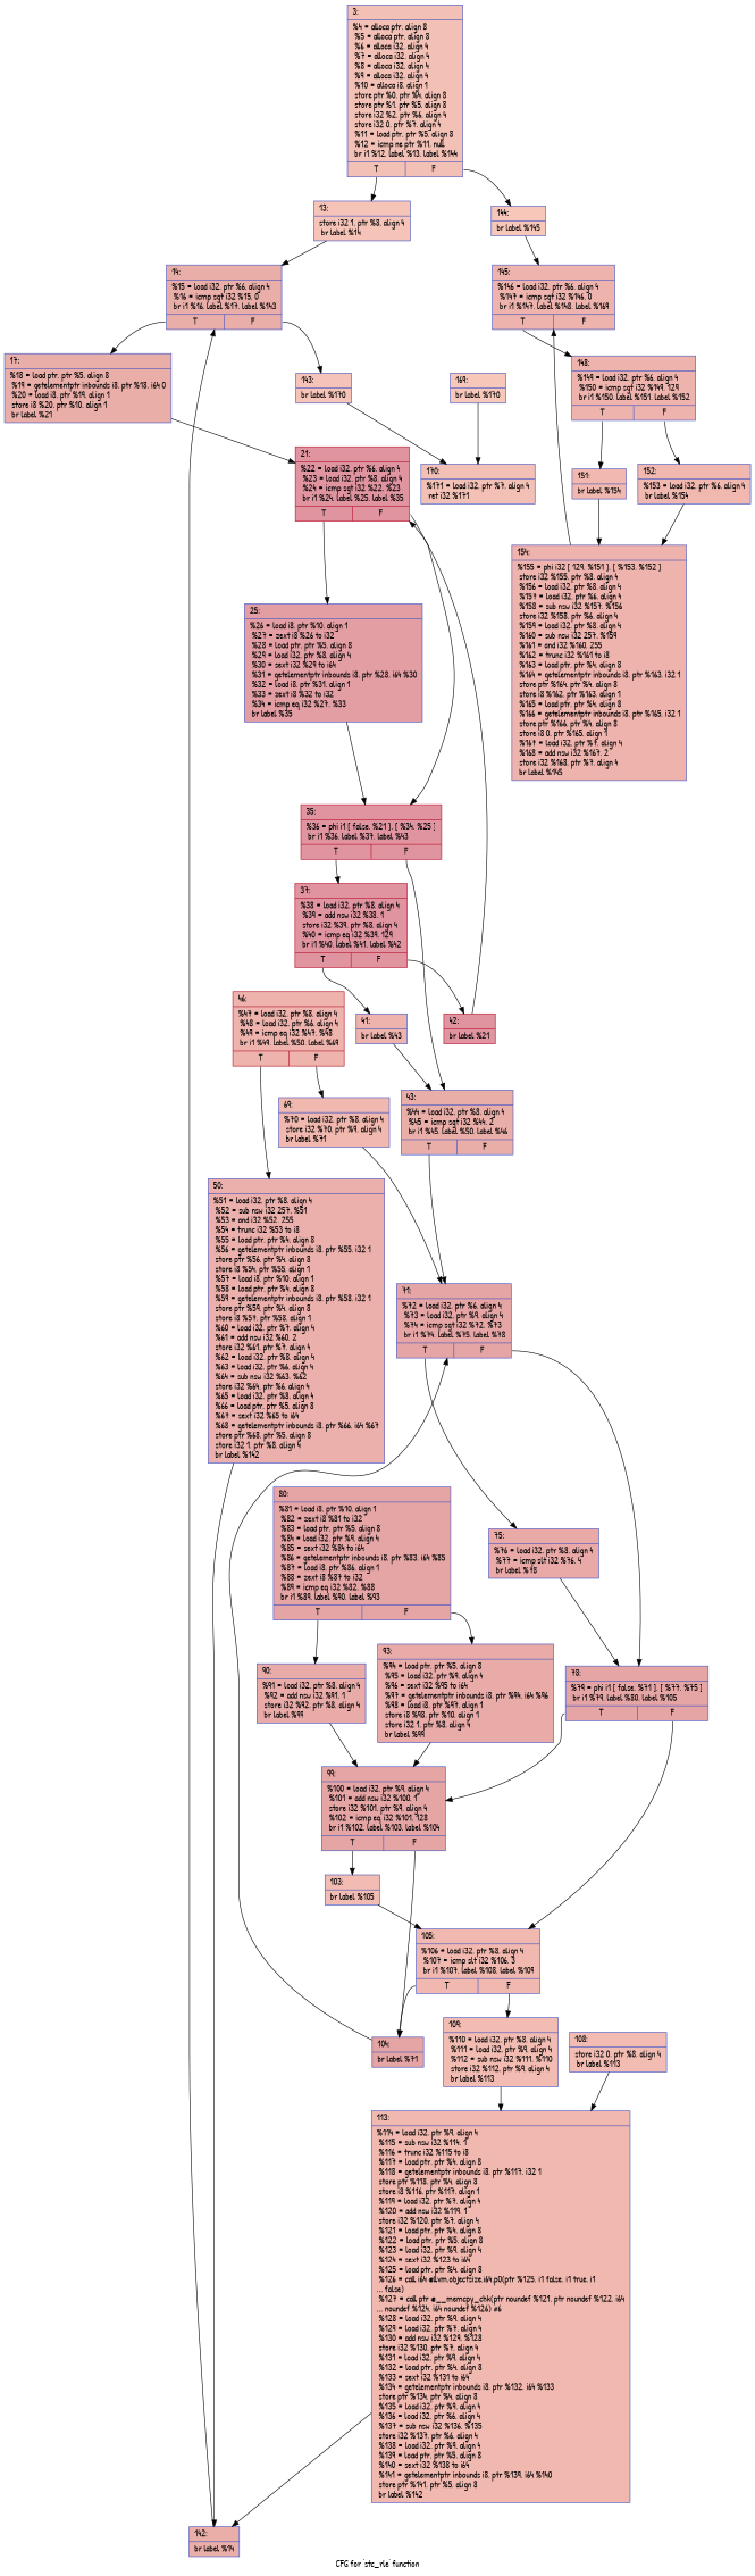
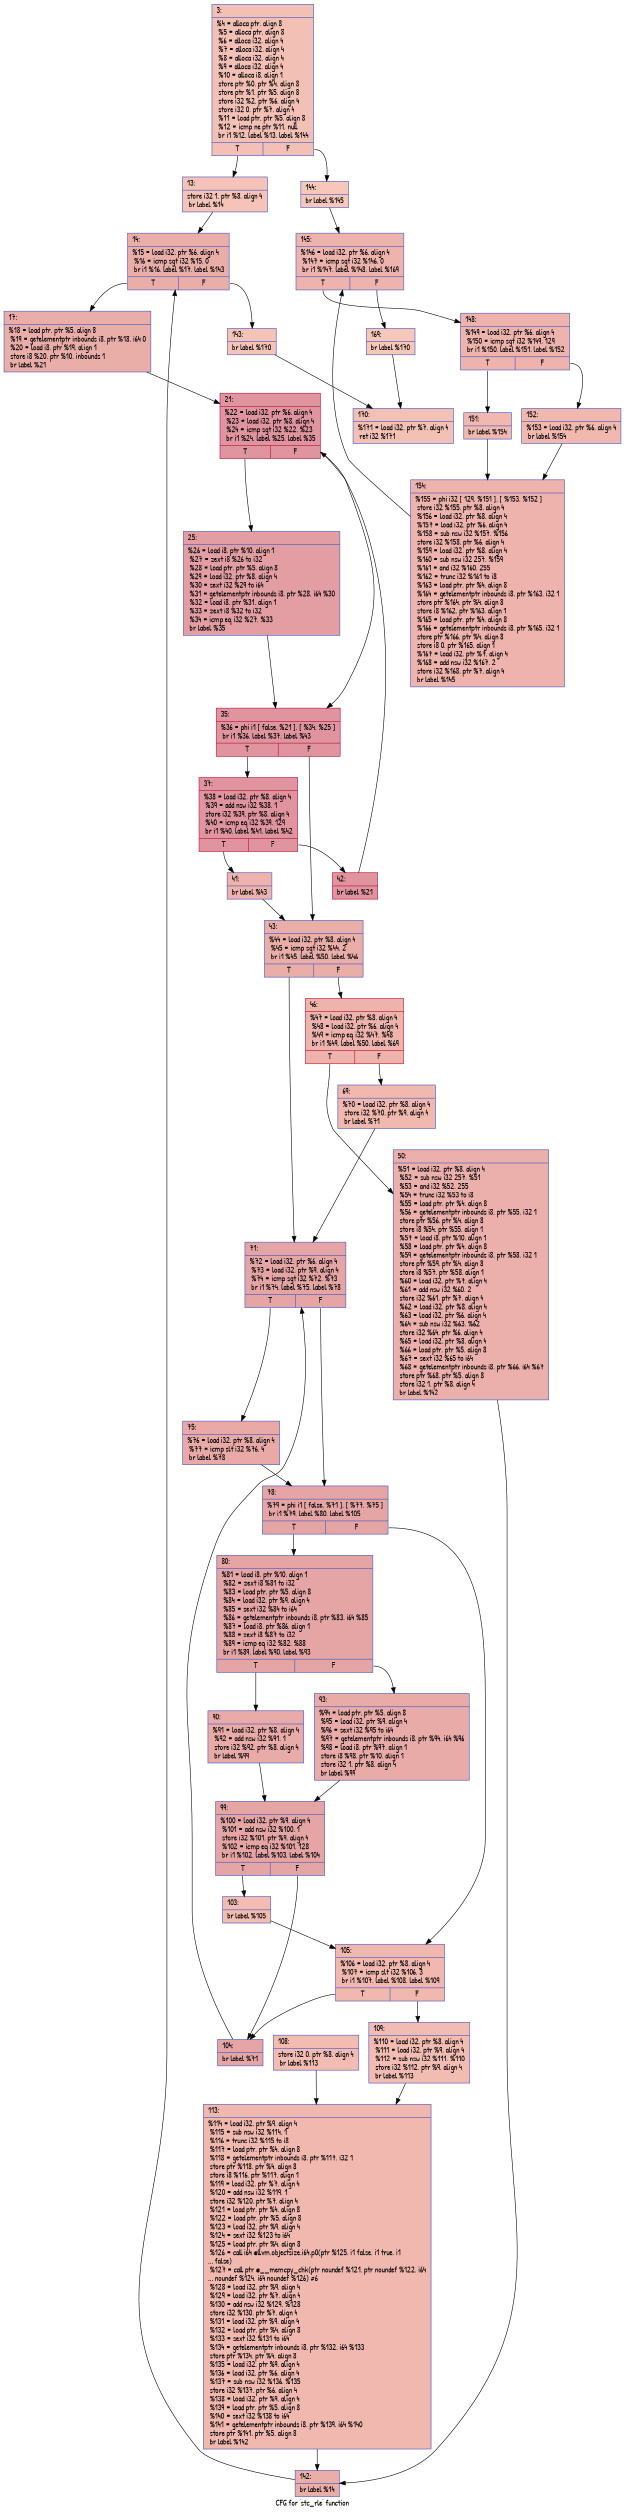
  digraph {
    fontname="Patrick Hand"
    label="CFG for 'stc_rle' function"
    node [color="#3d50c3ff" fillcolor="#d6524470" fontname="Patrick Hand" shape=record style=filled]
    edge [fontname="Patrick Hand"]
    n1 [fillcolor="#e5705870" label="{3:\l|  %4 = alloca ptr, align 8\l  %5 = alloca ptr, align 8\l  %6 = alloca i32, align 4\l  %7 = alloca i32, align 4\l  %8 = alloca i32, align 4\l  %9 = alloca i32, align 4\l  %10 = alloca i8, align 1\l  store ptr %0, ptr %4, align 8\l  store ptr %1, ptr %5, align 8\l  store i32 %2, ptr %6, align 4\l  store i32 0, ptr %7, align 4\l  %11 = load ptr, ptr %5, align 8\l  %12 = icmp ne ptr %11, null\l  br i1 %12, label %13, label %144\l|{<s0>T|<s1>F}}"]
    n2 [fillcolor="#e8765c70" label="{13:\l|  store i32 1, ptr %8, align 4\l  br label %14\l}"]
    n3 [fillcolor="#ec7f6370" label="{144:\l|  br label %145\l}"]
    n4 [fillcolor="#d0473d70" label="{14:\l|  %15 = load i32, ptr %6, align 4\l  %16 = icmp sgt i32 %15, 0\l  br i1 %16, label %17, label %143\l|{<s0>T|<s1>F}}"]
    n5 [label="{145:\l|  %146 = load i32, ptr %6, align 4\l  %147 = icmp sgt i32 %146, 0\l  br i1 %147, label %148, label %169\l|{<s0>T|<s1>F}}"]
-   n6 [fillcolor="#d0473d70" label="{17:\l|  %18 = load ptr, ptr %5, align 8\l  %19 = getelementptr inbounds i8, ptr %18, i64 0\l  %20 = load i8, ptr %19, align 1\l  store i8 %20, ptr %10, align 1\l  br label %21\l}"]
+   n6 [fillcolor="#d0473d70" label="{17:\l|  %18 = load ptr, ptr %5, align 8\l  %19 = getelementptr inbounds i8, ptr %18, i64 0\l  %20 = load i8, ptr %19, align 1\l  store i8 %20, ptr %10, inbounds 1\l  br label %21\l}"]
    n7 [fillcolor="#e8765c70" label="{143:\l|  br label %170\l}"]
    n8 [label="{148:\l|  %149 = load i32, ptr %6, align 4\l  %150 = icmp sgt i32 %149, 129\l  br i1 %150, label %151, label %152\l|{<s0>T|<s1>F}}"]
    n9 [fillcolor="#ec7f6370" label="{169:\l|  br label %170\l}"]
    n10 [color="#b70d28ff" fillcolor="#b70d2870" label="{21:\l|  %22 = load i32, ptr %6, align 4\l  %23 = load i32, ptr %8, align 4\l  %24 = icmp sgt i32 %22, %23\l  br i1 %24, label %25, label %35\l|{<s0>T|<s1>F}}"]
    n11 [fillcolor="#e5705870" label="{170:\l|  %171 = load i32, ptr %7, align 4\l  ret i32 %171\l}"]
    n12 [fillcolor="#be242e70" label="{25:\l|  %26 = load i8, ptr %10, align 1\l  %27 = zext i8 %26 to i32\l  %28 = load ptr, ptr %5, align 8\l  %29 = load i32, ptr %8, align 4\l  %30 = sext i32 %29 to i64\l  %31 = getelementptr inbounds i8, ptr %28, i64 %30\l  %32 = load i8, ptr %31, align 1\l  %33 = zext i8 %32 to i32\l  %34 = icmp eq i32 %27, %33\l  br label %35\l}"]
    n13 [color="#b70d28ff" fillcolor="#b70d2870" label="{35:\l|  %36 = phi i1 [ false, %21 ], [ %34, %25 ]\l  br i1 %36, label %37, label %43\l|{<s0>T|<s1>F}}"]
    n14 [color="#b70d28ff" fillcolor="#b70d2870" label="{37:\l|  %38 = load i32, ptr %8, align 4\l  %39 = add nsw i32 %38, 1\l  store i32 %39, ptr %8, align 4\l  %40 = icmp eq i32 %39, 129\l  br i1 %40, label %41, label %42\l|{<s0>T|<s1>F}}"]
    n15 [fillcolor="#d0473d70" label="{43:\l|  %44 = load i32, ptr %8, align 4\l  %45 = icmp sgt i32 %44, 2\l  br i1 %45, label %50, label %46\l|{<s0>T|<s1>F}}"]
    n16 [label="{41:\l|  br label %43\l}"]
    n17 [color="#b70d28ff" fillcolor="#b70d2870" label="{42:\l|  br label %21\l}"]
    n18 [color="#b70d28ff" label="{46:\l|  %47 = load i32, ptr %8, align 4\l  %48 = load i32, ptr %6, align 4\l  %49 = icmp eq i32 %47, %48\l  br i1 %49, label %50, label %69\l|{<s0>T|<s1>F}}"]
    n19 [fillcolor="#c5333470" label="{71:\l|  %72 = load i32, ptr %6, align 4\l  %73 = load i32, ptr %9, align 4\l  %74 = icmp sgt i32 %72, %73\l  br i1 %74, label %75, label %78\l|{<s0>T|<s1>F}}"]
    n20 [fillcolor="#d24b4070" label="{50:\l|  %51 = load i32, ptr %8, align 4\l  %52 = sub nsw i32 257, %51\l  %53 = and i32 %52, 255\l  %54 = trunc i32 %53 to i8\l  %55 = load ptr, ptr %4, align 8\l  %56 = getelementptr inbounds i8, ptr %55, i32 1\l  store ptr %56, ptr %4, align 8\l  store i8 %54, ptr %55, align 1\l  %57 = load i8, ptr %10, align 1\l  %58 = load ptr, ptr %4, align 8\l  %59 = getelementptr inbounds i8, ptr %58, i32 1\l  store ptr %59, ptr %4, align 8\l  store i8 %57, ptr %58, align 1\l  %60 = load i32, ptr %7, align 4\l  %61 = add nsw i32 %60, 2\l  store i32 %61, ptr %7, align 4\l  %62 = load i32, ptr %8, align 4\l  %63 = load i32, ptr %6, align 4\l  %64 = sub nsw i32 %63, %62\l  store i32 %64, ptr %6, align 4\l  %65 = load i32, ptr %8, align 4\l  %66 = load ptr, ptr %5, align 8\l  %67 = sext i32 %65 to i64\l  %68 = getelementptr inbounds i8, ptr %66, i64 %67\l  store ptr %68, ptr %5, align 8\l  store i32 1, ptr %8, align 4\l  br label %142\l}"]
    n21 [fillcolor="#d0473d70" label="{142:\l|  br label %14\l}"]
    n22 [fillcolor="#dc5d4a70" label="{69:\l|  %70 = load i32, ptr %8, align 4\l  store i32 %70, ptr %9, align 4\l  br label %71\l}"]
    n23 [fillcolor="#ca3b3770" label="{75:\l|  %76 = load i32, ptr %8, align 4\l  %77 = icmp slt i32 %76, 4\l  br label %78\l}"]
    n24 [fillcolor="#c5333470" label="{78:\l|  %79 = phi i1 [ false, %71 ], [ %77, %75 ]\l  br i1 %79, label %80, label %105\l|{<s0>T|<s1>F}}"]
    n25 [fillcolor="#c5333470" label="{80:\l|  %81 = load i8, ptr %10, align 1\l  %82 = zext i8 %81 to i32\l  %83 = load ptr, ptr %5, align 8\l  %84 = load i32, ptr %9, align 4\l  %85 = sext i32 %84 to i64\l  %86 = getelementptr inbounds i8, ptr %83, i64 %85\l  %87 = load i8, ptr %86, align 1\l  %88 = zext i8 %87 to i32\l  %89 = icmp eq i32 %82, %88\l  br i1 %89, label %90, label %93\l|{<s0>T|<s1>F}}"]
    n26 [fillcolor="#dc5d4a70" label="{105:\l|  %106 = load i32, ptr %8, align 4\l  %107 = icmp slt i32 %106, 3\l  br i1 %107, label %108, label %109\l|{<s0>T|<s1>F}}"]
    n27 [fillcolor="#cc403a70" label="{90:\l|  %91 = load i32, ptr %8, align 4\l  %92 = add nsw i32 %91, 1\l  store i32 %92, ptr %8, align 4\l  br label %99\l}"]
    n28 [fillcolor="#cc403a70" label="{93:\l|  %94 = load ptr, ptr %5, align 8\l  %95 = load i32, ptr %9, align 4\l  %96 = sext i32 %95 to i64\l  %97 = getelementptr inbounds i8, ptr %94, i64 %96\l  %98 = load i8, ptr %97, align 1\l  store i8 %98, ptr %10, align 1\l  store i32 1, ptr %8, align 4\l  br label %99\l}"]
    n29 [fillcolor="#e1675170" label="{109:\l|  %110 = load i32, ptr %8, align 4\l  %111 = load i32, ptr %9, align 4\l  %112 = sub nsw i32 %111, %110\l  store i32 %112, ptr %9, align 4\l  br label %113\l}"]
    n30 [fillcolor="#c5333470" label="{104:\l|  br label %71\l}"]
    n31 [fillcolor="#c5333470" label="{99:\l|  %100 = load i32, ptr %9, align 4\l  %101 = add nsw i32 %100, 1\l  store i32 %101, ptr %9, align 4\l  %102 = icmp eq i32 %101, 128\l  br i1 %102, label %103, label %104\l|{<s0>T|<s1>F}}"]
    n32 [fillcolor="#e1675170" label="{108:\l|  store i32 0, ptr %8, align 4\l  br label %113\l}"]
    n33 [fillcolor="#dc5d4a70" label="{113:\l|  %114 = load i32, ptr %9, align 4\l  %115 = sub nsw i32 %114, 1\l  %116 = trunc i32 %115 to i8\l  %117 = load ptr, ptr %4, align 8\l  %118 = getelementptr inbounds i8, ptr %117, i32 1\l  store ptr %118, ptr %4, align 8\l  store i8 %116, ptr %117, align 1\l  %119 = load i32, ptr %7, align 4\l  %120 = add nsw i32 %119, 1\l  store i32 %120, ptr %7, align 4\l  %121 = load ptr, ptr %4, align 8\l  %122 = load ptr, ptr %5, align 8\l  %123 = load i32, ptr %9, align 4\l  %124 = sext i32 %123 to i64\l  %125 = load ptr, ptr %4, align 8\l  %126 = call i64 @llvm.objectsize.i64.p0(ptr %125, i1 false, i1 true, i1\l... false)\l  %127 = call ptr @__memcpy_chk(ptr noundef %121, ptr noundef %122, i64\l... noundef %124, i64 noundef %126) #6\l  %128 = load i32, ptr %9, align 4\l  %129 = load i32, ptr %7, align 4\l  %130 = add nsw i32 %129, %128\l  store i32 %130, ptr %7, align 4\l  %131 = load i32, ptr %9, align 4\l  %132 = load ptr, ptr %4, align 8\l  %133 = sext i32 %131 to i64\l  %134 = getelementptr inbounds i8, ptr %132, i64 %133\l  store ptr %134, ptr %4, align 8\l  %135 = load i32, ptr %9, align 4\l  %136 = load i32, ptr %6, align 4\l  %137 = sub nsw i32 %136, %135\l  store i32 %137, ptr %6, align 4\l  %138 = load i32, ptr %9, align 4\l  %139 = load ptr, ptr %5, align 8\l  %140 = sext i32 %138 to i64\l  %141 = getelementptr inbounds i8, ptr %139, i64 %140\l  store ptr %141, ptr %5, align 8\l  br label %142\l}"]
    n34 [fillcolor="#e1675170" label="{103:\l|  br label %105\l}"]
    n35 [fillcolor="#dc5d4a70" label="{151:\l|  br label %154\l}"]
    n36 [fillcolor="#dc5d4a70" label="{152:\l|  %153 = load i32, ptr %6, align 4\l  br label %154\l}"]
    n37 [label="{154:\l|  %155 = phi i32 [ 129, %151 ], [ %153, %152 ]\l  store i32 %155, ptr %8, align 4\l  %156 = load i32, ptr %8, align 4\l  %157 = load i32, ptr %6, align 4\l  %158 = sub nsw i32 %157, %156\l  store i32 %158, ptr %6, align 4\l  %159 = load i32, ptr %8, align 4\l  %160 = sub nsw i32 257, %159\l  %161 = and i32 %160, 255\l  %162 = trunc i32 %161 to i8\l  %163 = load ptr, ptr %4, align 8\l  %164 = getelementptr inbounds i8, ptr %163, i32 1\l  store ptr %164, ptr %4, align 8\l  store i8 %162, ptr %163, align 1\l  %165 = load ptr, ptr %4, align 8\l  %166 = getelementptr inbounds i8, ptr %165, i32 1\l  store ptr %166, ptr %4, align 8\l  store i8 0, ptr %165, align 1\l  %167 = load i32, ptr %7, align 4\l  %168 = add nsw i32 %167, 2\l  store i32 %168, ptr %7, align 4\l  br label %145\l}"]
    n1 -> n2 [tailport=s0]
    n1 -> n3 [tailport=s1]
    n2 -> n4
    n3 -> n5
    n4 -> n6 [tailport=s0]
    n4 -> n7 [tailport=s1]
    n5 -> n8 [tailport=s0]
+   n5 -> n9 [tailport=s1]
    n6 -> n10
    n7 -> n11
    n8 -> n35 [tailport=s0]
    n8 -> n36 [tailport=s1]
    n9 -> n11
    n10 -> n12 [tailport=s0]
    n10 -> n13 [tailport=s1]
    n12 -> n13
    n13 -> n14 [tailport=s0]
    n13 -> n15 [tailport=s1]
    n14 -> n16 [tailport=s0]
    n14 -> n17 [tailport=s1]
+   n15 -> n18 [tailport=s1]
    n15 -> n19 [tailport=s0]
    n16 -> n15
    n17 -> n10
    n18 -> n20 [tailport=s0]
    n18 -> n22 [tailport=s1]
    n19 -> n23 [tailport=s0]
    n19 -> n24 [tailport=s1]
    n20 -> n21
    n21 -> n4
    n22 -> n19
    n23 -> n24
-   n24 -> n31 [tailport=s0]
+   n24 -> n25 [tailport=s0]
    n24 -> n26 [tailport=s1]
    n25 -> n27 [tailport=s0]
    n25 -> n28 [tailport=s1]
    n26 -> n29 [tailport=s1]
    n26 -> n30 [tailport=s0]
    n27 -> n31
    n28 -> n31
    n29 -> n33
    n30 -> n19
    n31 -> n30 [tailport=s1]
    n31 -> n34 [tailport=s0]
    n32 -> n33
    n33 -> n21
    n34 -> n26
    n35 -> n37
    n36 -> n37
    n37 -> n5
  }
